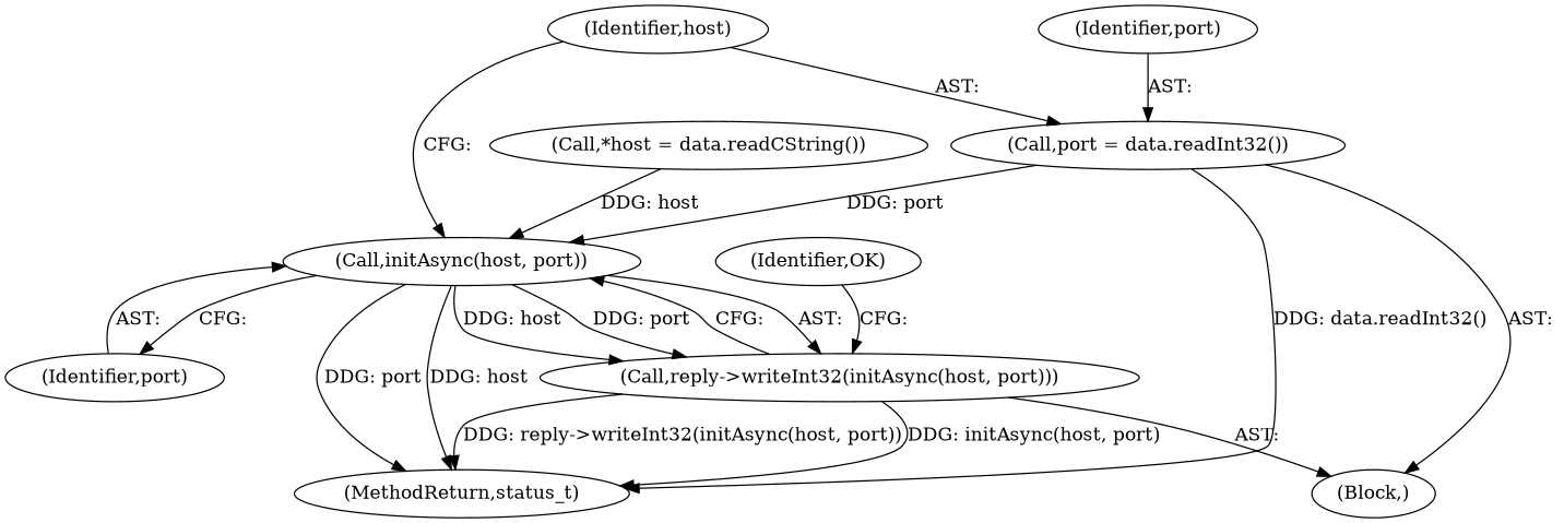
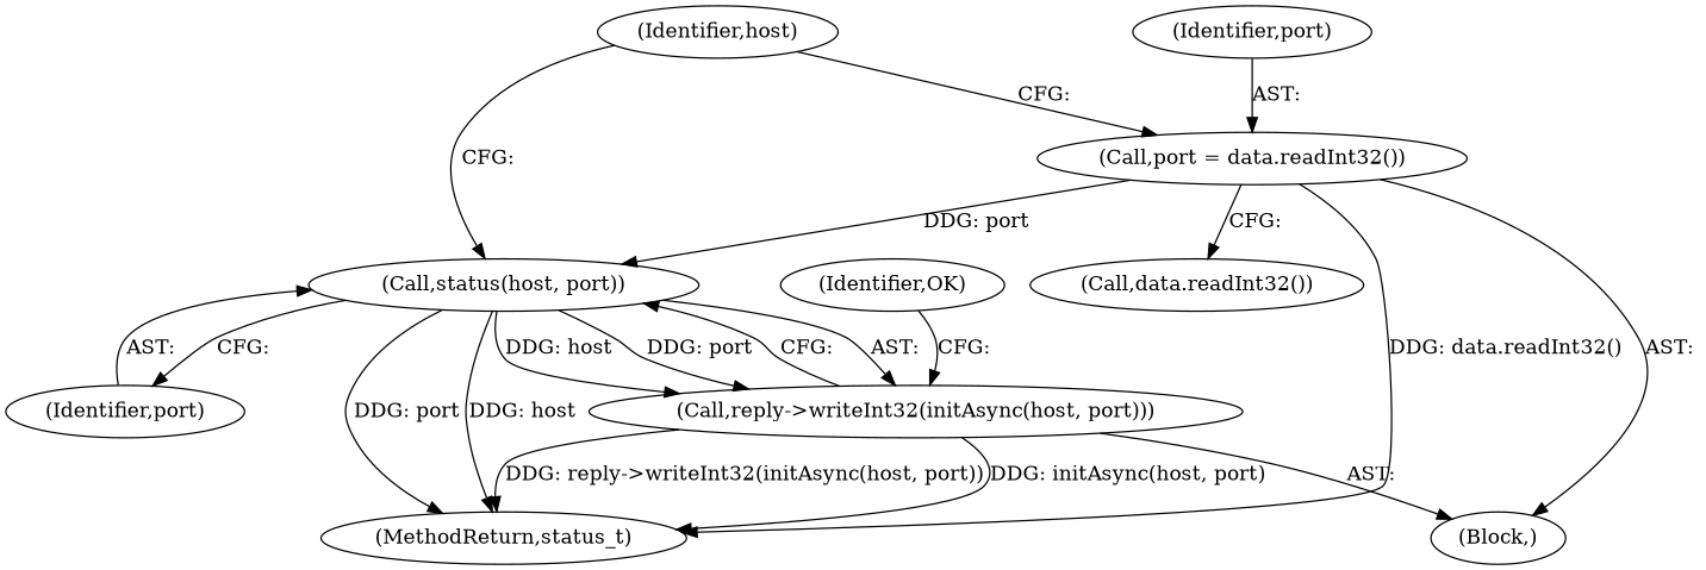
  digraph {
    n1 [label="(Call,port = data.readInt32())"]
-   n2 [label="(Call,initAsync(host, port))"]
+   n2 [label="(Call,status(host, port))"]
    n3 [label="(Block,)"]
+   n4 [label="(Call,data.readInt32())"]
    n5 [label="(MethodReturn,status_t)"]
    n6 [label="(Call,reply->writeInt32(initAsync(host, port)))"]
    n7 [label="(Identifier,port)"]
-   n8 [label="(Call,*host = data.readCString())"]
    n9 [label="(Identifier,OK)"]
    n10 [label="(Identifier,host)"]
    n11 [label="(Identifier,port)"]
    n1 -> n2 [label="DDG: port"]
    n1 -> n3 [label="AST: "]
+   n1 -> n4 [label="CFG: "]
    n1 -> n5 [label="DDG: data.readInt32()"]
    n2 -> n5 [label="DDG: host"]
    n2 -> n5 [label="DDG: port"]
    n2 -> n6 [label="AST: "]
    n2 -> n6 [label="DDG: host"]
    n2 -> n6 [label="DDG: port"]
    n2 -> n7 [label="CFG: "]
    n6 -> n2 [label="CFG: "]
    n6 -> n3 [label="AST: "]
    n6 -> n5 [label="DDG: reply->writeInt32(initAsync(host, port))"]
    n6 -> n5 [label="DDG: initAsync(host, port)"]
    n7 -> n2 [label="AST: "]
-   n8 -> n2 [label="DDG: host"]
    n9 -> n6 [label="CFG: "]
-   n10 -> n1 [label="AST: "]
+   n10 -> n1 [label="CFG: "]
    n10 -> n2 [label="CFG: "]
    n11 -> n1 [label="AST: "]
  }
